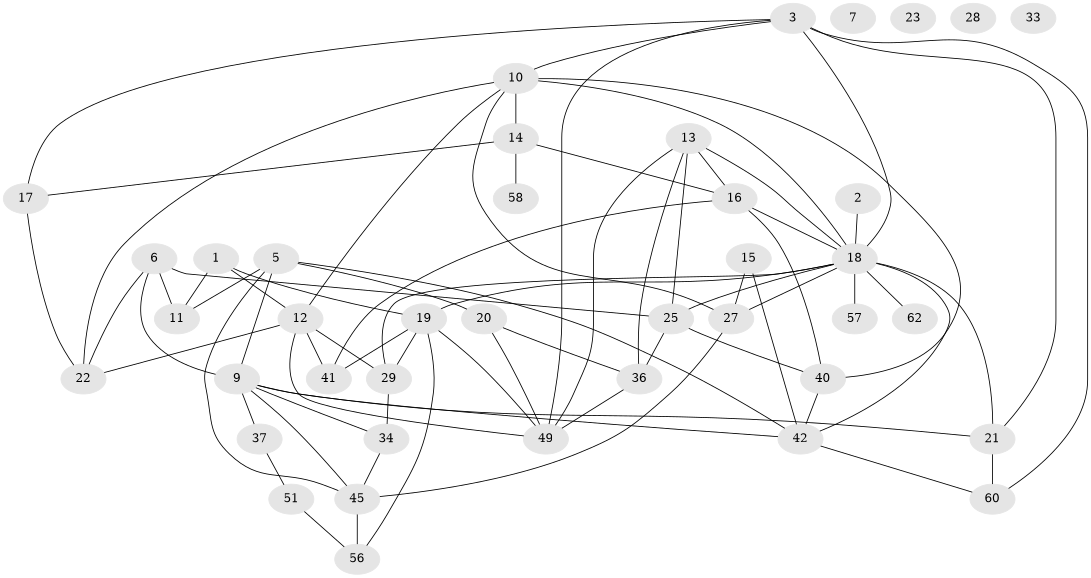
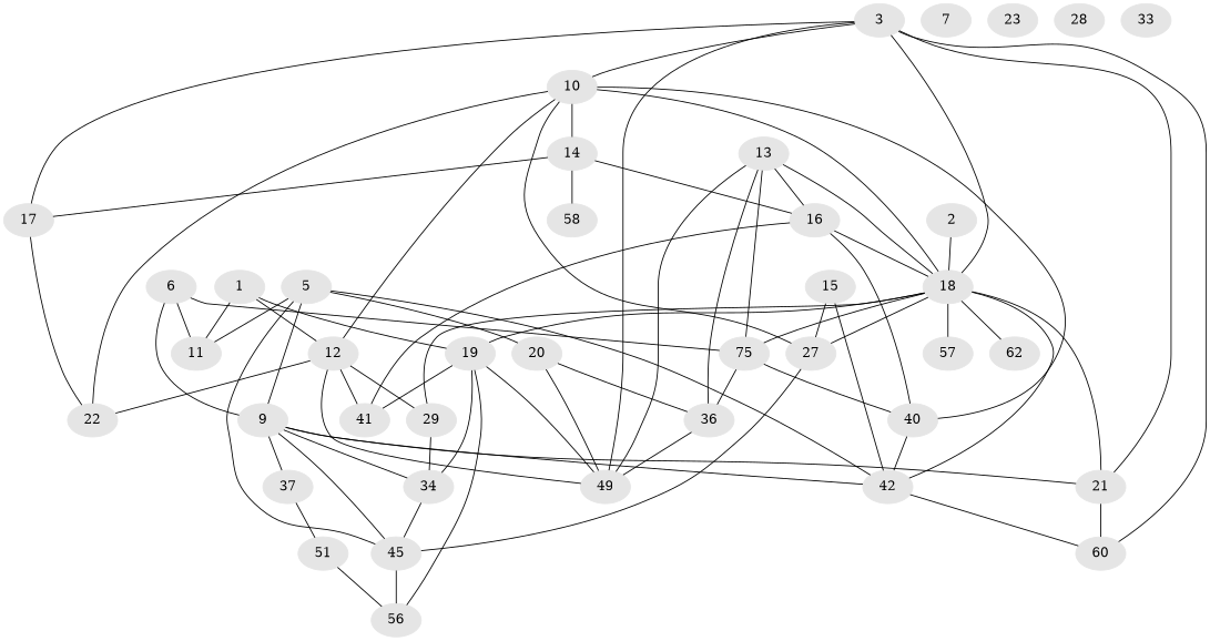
  graph {
    node [color=gray90 style=filled]
    1 [super="+35"]
    11
    12 [super="+31"]
    19 [super="+47"]
    49
    22
    29
    41
    34 [super="+48"]
    56
    18 [super="+59"]
    21 [super="+39"]
    42 [super="+61"]
-   25 [super="+30"]
+   25 [super="+30" label=75]
    27 [super="+50"]
    57
    62
    2
    3 [super="+4"]
    10 [super="+24"]
    17 [super="+38"]
    60
    14 [super="+32"]
    40 [super="+46"]
    5 [super="+54"]
    9 [super="+43"]
    20 [super="+44"]
    45 [super="+53"]
    37
    36 [super="+52"]
    6 [super="+8"]
    7
    51
    16 [super="+55"]
    58
    13 [super="+26"]
    15
    23
    28
    33
    1 -- 11
    1 -- 12
    1 -- 19
    12 -- 49
    12 -- 22
    12 -- 29
    12 -- 41
    19 -- 49
    19 -- 41
-   19 -- 29
+   19 -- 34
    19 -- 56
    29 -- 34
    34 -- 45
    18 -- 19
    18 -- 29
    18 -- 21
    18 -- 42
    18 -- 25
    18 -- 27
    18 -- 57
    18 -- 62 [weight=2]
    21 -- 60
    42 -- 60
    25 -- 40
    25 -- 36
    27 -- 45
    2 -- 18
    3 -- 49
    3 -- 18
    3 -- 21
    3 -- 10
    3 -- 17
    3 -- 60
    10 -- 12
    10 -- 22
    10 -- 18
    10 -- 27
    10 -- 14
    10 -- 40
    17 -- 22
    14 -- 17
    14 -- 16
    14 -- 58
    40 -- 42
    5 -- 11
    5 -- 42
    5 -- 9
    5 -- 20
    5 -- 45
    9 -- 34
    9 -- 21
    9 -- 42
    9 -- 45
    9 -- 37
    20 -- 49
    20 -- 36
    45 -- 56
    37 -- 51
    36 -- 49
    6 -- 11
-   6 -- 22
    6 -- 25
    6 -- 9
    51 -- 56
    16 -- 41
    16 -- 18
    16 -- 40
    13 -- 49
    13 -- 18
    13 -- 25
    13 -- 36
    13 -- 16
    15 -- 42
    15 -- 27
  }
